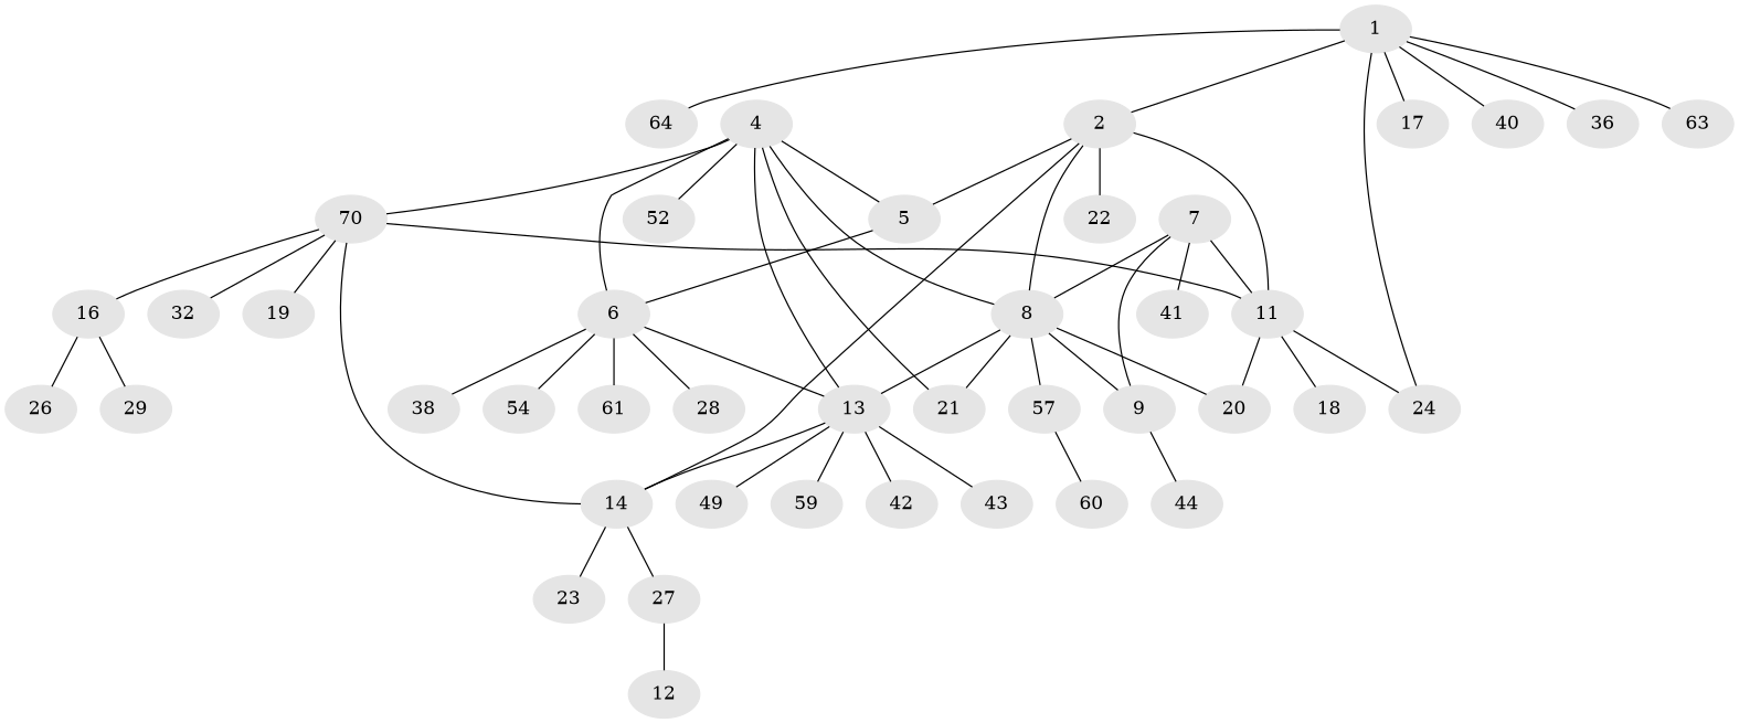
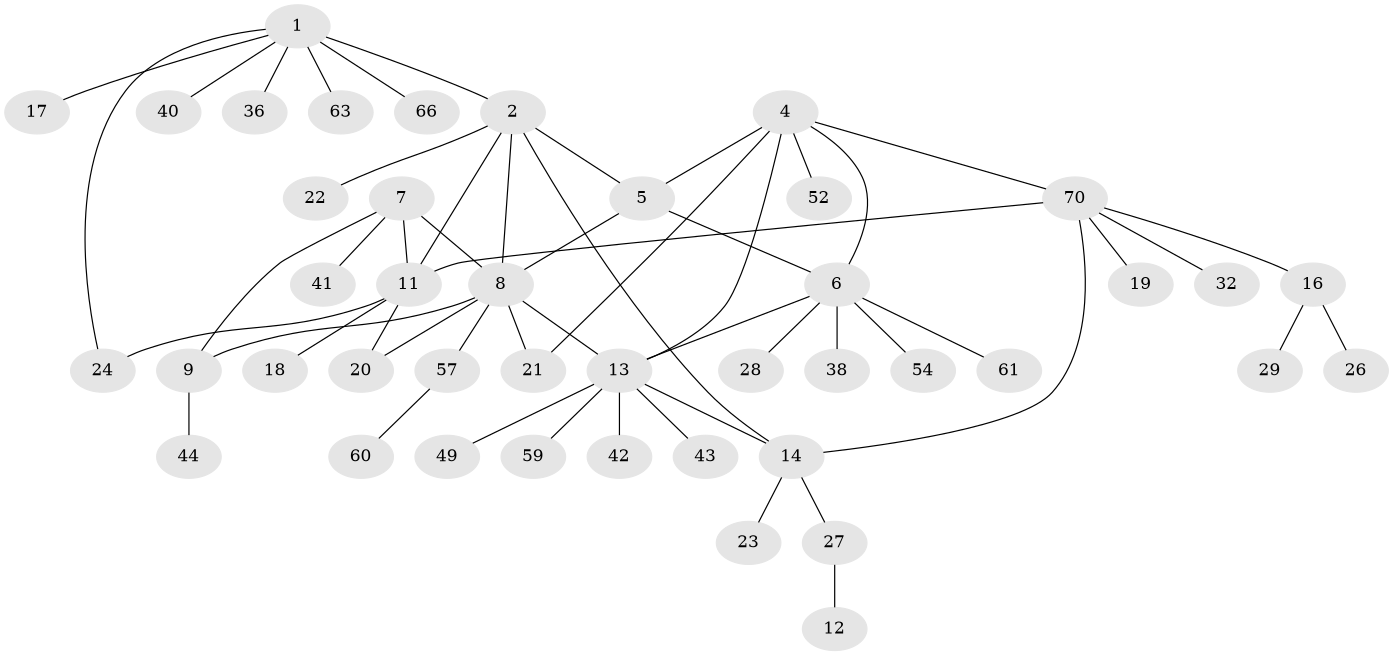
  graph {
    node [color=gray90 style=filled]
    1 [super="+55"]
    2 [super="+3"]
    17
    24 [super="+33"]
    n5 [label=40]
    36
    63
-   64
+   64 [label=66]
    5
    8 [super="+35"]
    11 [super="+51"]
    14 [super="+15"]
    22 [super="+58"]
    6 [super="+31"]
    13 [super="+47"]
    21
    9 [super="+37"]
    20
    57
    18
    23
    27 [super="+45"]
    4 [super="+25"]
    n24 [label=70 super="+12"]
    52
    28 [super="+46"]
    38
    54
    61
    16 [super="+40"]
    19 [super="+39"]
    32
    42 [super="+56"]
    43 [super="+50"]
    49
    59
    7
    41 [super="+53"]
    44
    60
    26 [super="+48"]
    29
    n43 [label=12]
    1 -- 2 [weight=2]
    1 -- 17
    1 -- 24
    1 -- n5
    1 -- 36
    1 -- 63
    1 -- 64
    2 -- 5
    2 -- 8
    2 -- 11
    2 -- 14
    2 -- 22
-   4 -- 8
+   5 -- 8
    5 -- 6
    8 -- 13
    8 -- 21
    8 -- 9
    8 -- 20
    8 -- 57
    11 -- 24
    11 -- 20
    11 -- 18
    14 -- 23
    14 -- 27
    6 -- 13
    6 -- 28
    6 -- 38
    6 -- 54
    6 -- 61
    13 -- 14 [weight=2]
    13 -- 42
    13 -- 43
    13 -- 49
    13 -- 59
    9 -- 44
    57 -- 60
    27 -- n43
    4 -- 5
    4 -- 6
    4 -- 13
    4 -- 21
    4 -- n24
    4 -- 52
    n24 -- 11 [weight=2]
    n24 -- 14
    n24 -- 16
    n24 -- 19
    n24 -- 32
    16 -- 26
    16 -- 29
    7 -- 8
    7 -- 11
    7 -- 9
    7 -- 41
  }
